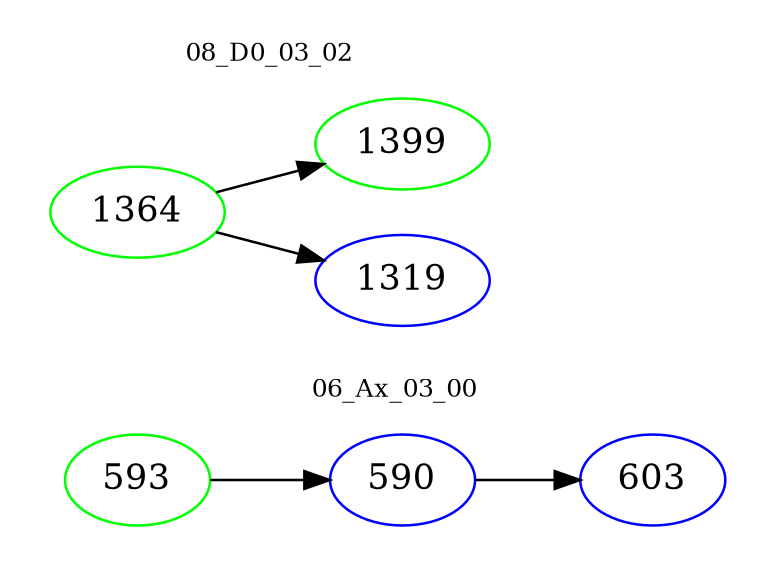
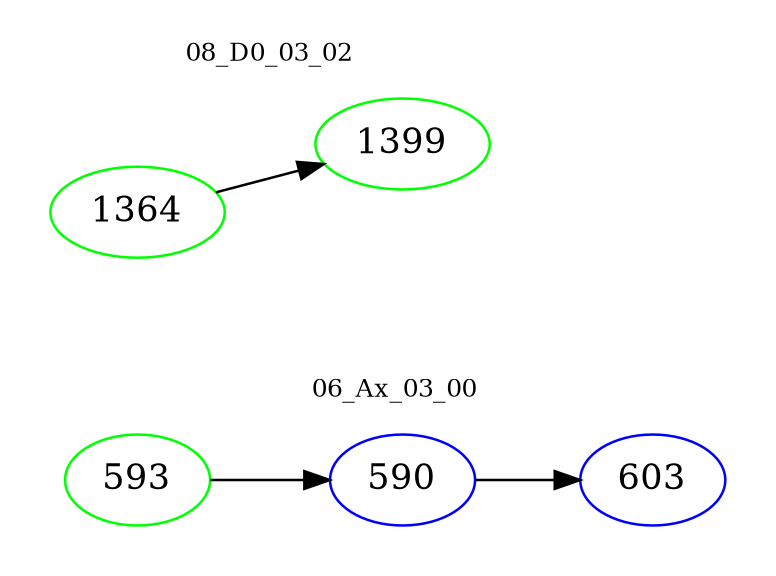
  digraph {
    rankdir=LR
    node [color=green]
    edge [color=black]
    n1 [label=593]
    n2 [color=blue label=590]
    n3 [color=blue label=603]
    n4 [label=1364]
-   n5 [color=blue label=1319]
    n6 [label=1399]
    subgraph cluster_1 {
      color=white
      fontsize=10
      label="06_Ax_03_00"
      n1
      n2
      n3
    }
    subgraph cluster_2 {
      color=white
      fontsize=10
      label="08_D0_03_02"
      n4
-     n5
      n6
    }
    n1 -> n2
    n2 -> n3
-   n4 -> n5
    n4 -> n6
  }
